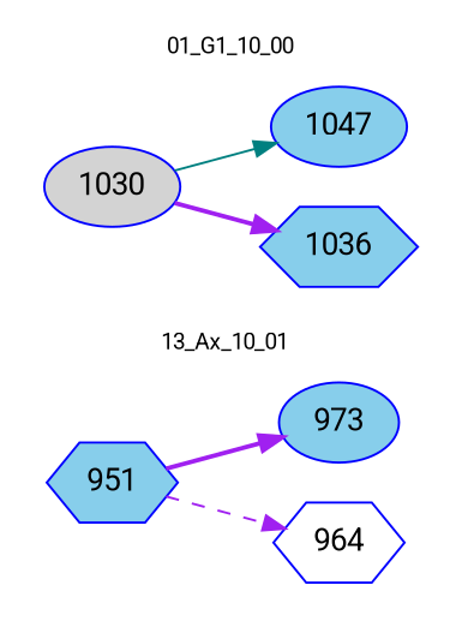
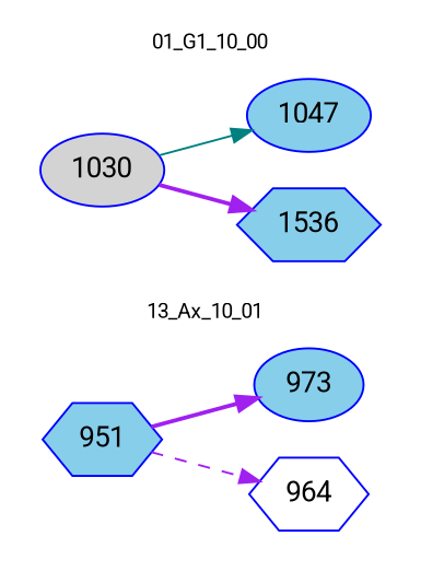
  digraph {
    fontname=Roboto
    rankdir=LR
    node [color=blue fillcolor=skyblue fontname=Roboto shape=hexagon style=filled]
    edge [color=purple fontname=Roboto style=bold]
    n1 [label=951]
    n2 [fillcolor=white label=964]
    n3 [label=973 shape=ellipse]
    n4 [fillcolor=lightgrey label=1030 shape=ellipse]
-   n5 [label=1036]
+   n5 [label=1536]
    n6 [label=1047 shape=ellipse]
    subgraph cluster_1 {
      color=white
      fontsize=10
      label="13_Ax_10_01"
      n1
      n2
      n3
    }
    subgraph cluster_2 {
      color=white
      fontsize=10
      label="01_G1_10_00"
      n4
      n5
      n6
    }
    n1 -> n2 [style=dashed]
    n1 -> n3
    n4 -> n5
    n4 -> n6 [color=teal style=solid]
  }
